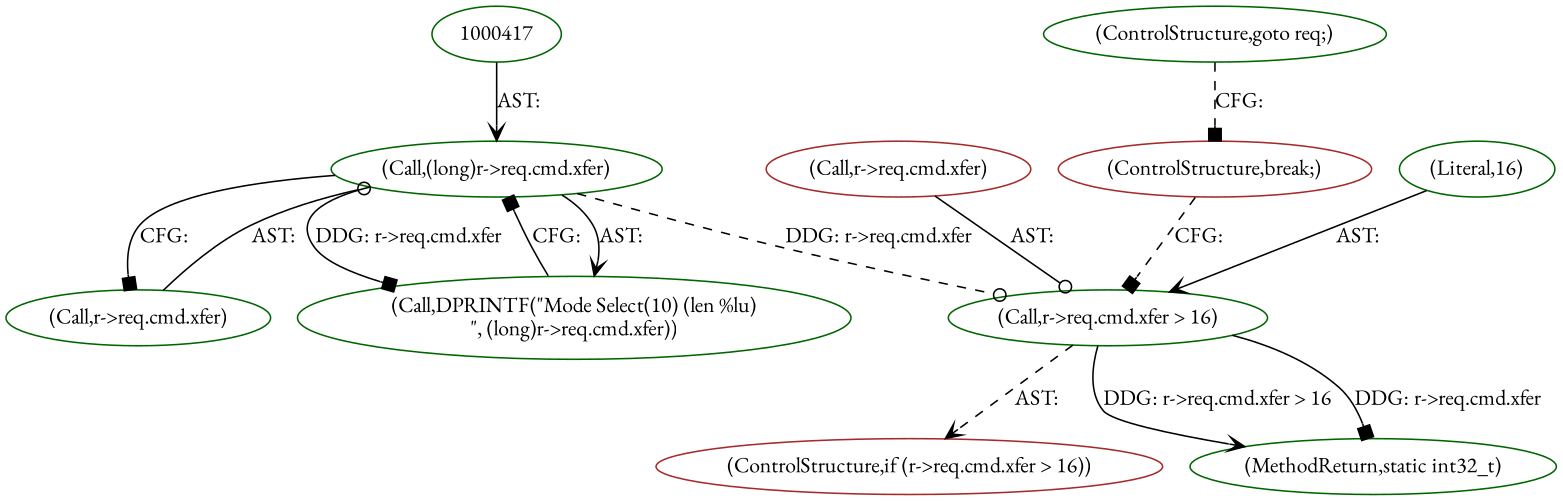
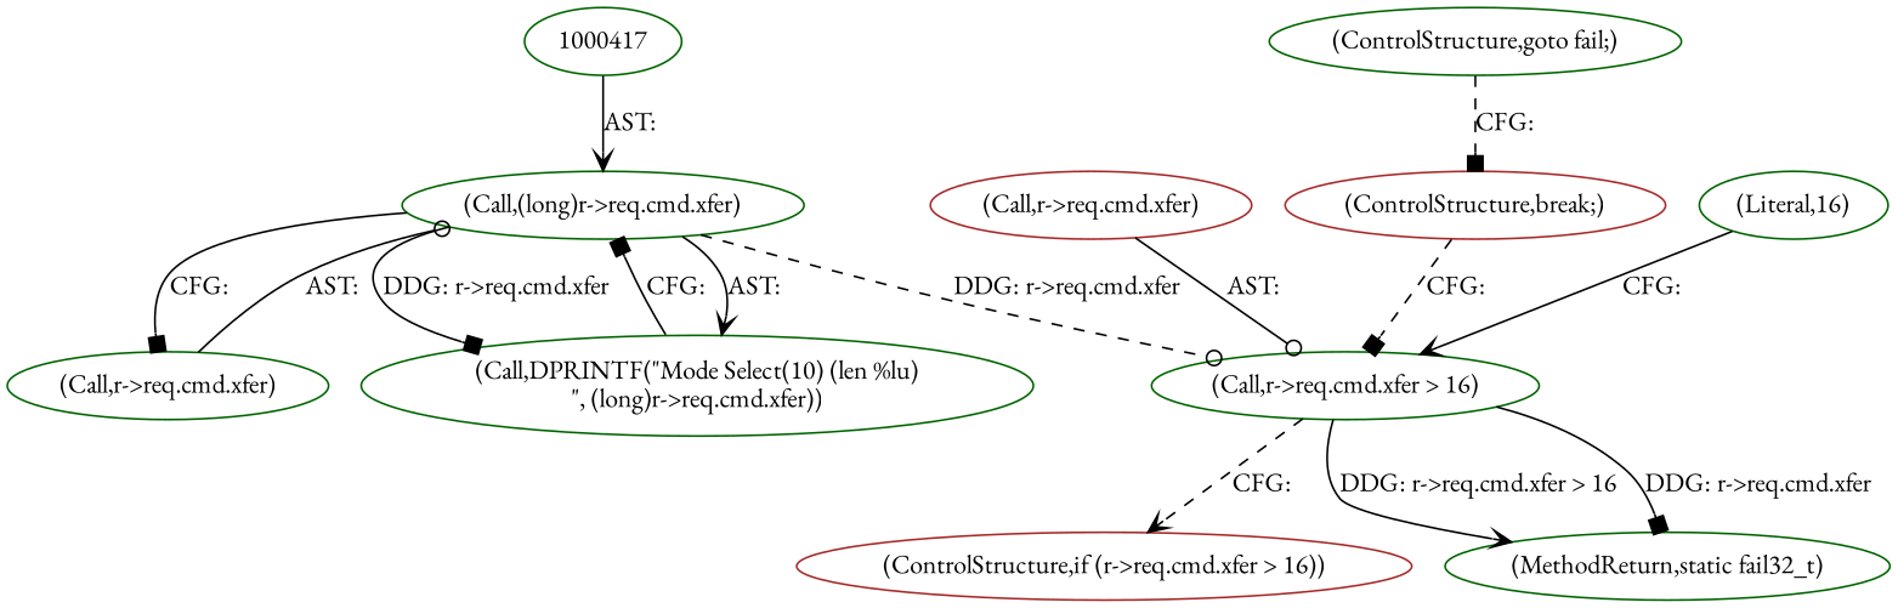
  digraph {
    fontname="EB Garamond"
    node [color=darkgreen fontname="EB Garamond"]
    edge [arrowhead=box fontname="EB Garamond" style=solid]
    n1 [label="(Call,r->req.cmd.xfer > 16)"]
    n2 [color=brown label="(ControlStructure,if (r->req.cmd.xfer > 16))"]
-   n3 [label="(MethodReturn,static int32_t)"]
+   n3 [label="(MethodReturn,static fail32_t)"]
    n4 [label="(Literal,16)"]
    n5 [label="(Call,(long)r->req.cmd.xfer)"]
    n6 [label="(Call,DPRINTF(\"Mode Select(10) (len %lu)\n\", (long)r->req.cmd.xfer))"]
    n7 [label="(Call,r->req.cmd.xfer)"]
    n8 [color=brown label="(Call,r->req.cmd.xfer)"]
    n9 [color=brown label="(ControlStructure,break;)"]
-   n10 [label="(ControlStructure,goto req;)"]
+   n10 [label="(ControlStructure,goto fail;)"]
    1000417
-   n1 -> n2 [arrowhead=vee label="AST: " style=dashed]
+   n1 -> n2 [arrowhead=vee label="CFG: " style=dashed]
    n1 -> n3 [label="DDG: r->req.cmd.xfer"]
    n1 -> n3 [arrowhead=vee label="DDG: r->req.cmd.xfer > 16"]
-   n4 -> n1 [arrowhead=vee label="AST: "]
+   n4 -> n1 [arrowhead=vee label="CFG: "]
    n5 -> n1 [arrowhead=odot label="DDG: r->req.cmd.xfer" style=dashed]
    n5 -> n6 [arrowhead=vee label="AST: "]
    n5 -> n6 [label="DDG: r->req.cmd.xfer"]
    n5 -> n7 [label="CFG: "]
    n6 -> n5 [label="CFG: "]
    n7 -> n5 [arrowhead=odot label="AST: "]
    n8 -> n1 [arrowhead=odot label="AST: "]
    n9 -> n1 [label="CFG: " style=dashed]
    n10 -> n9 [label="CFG: " style=dashed]
    1000417 -> n5 [arrowhead=vee label="AST: "]
  }
